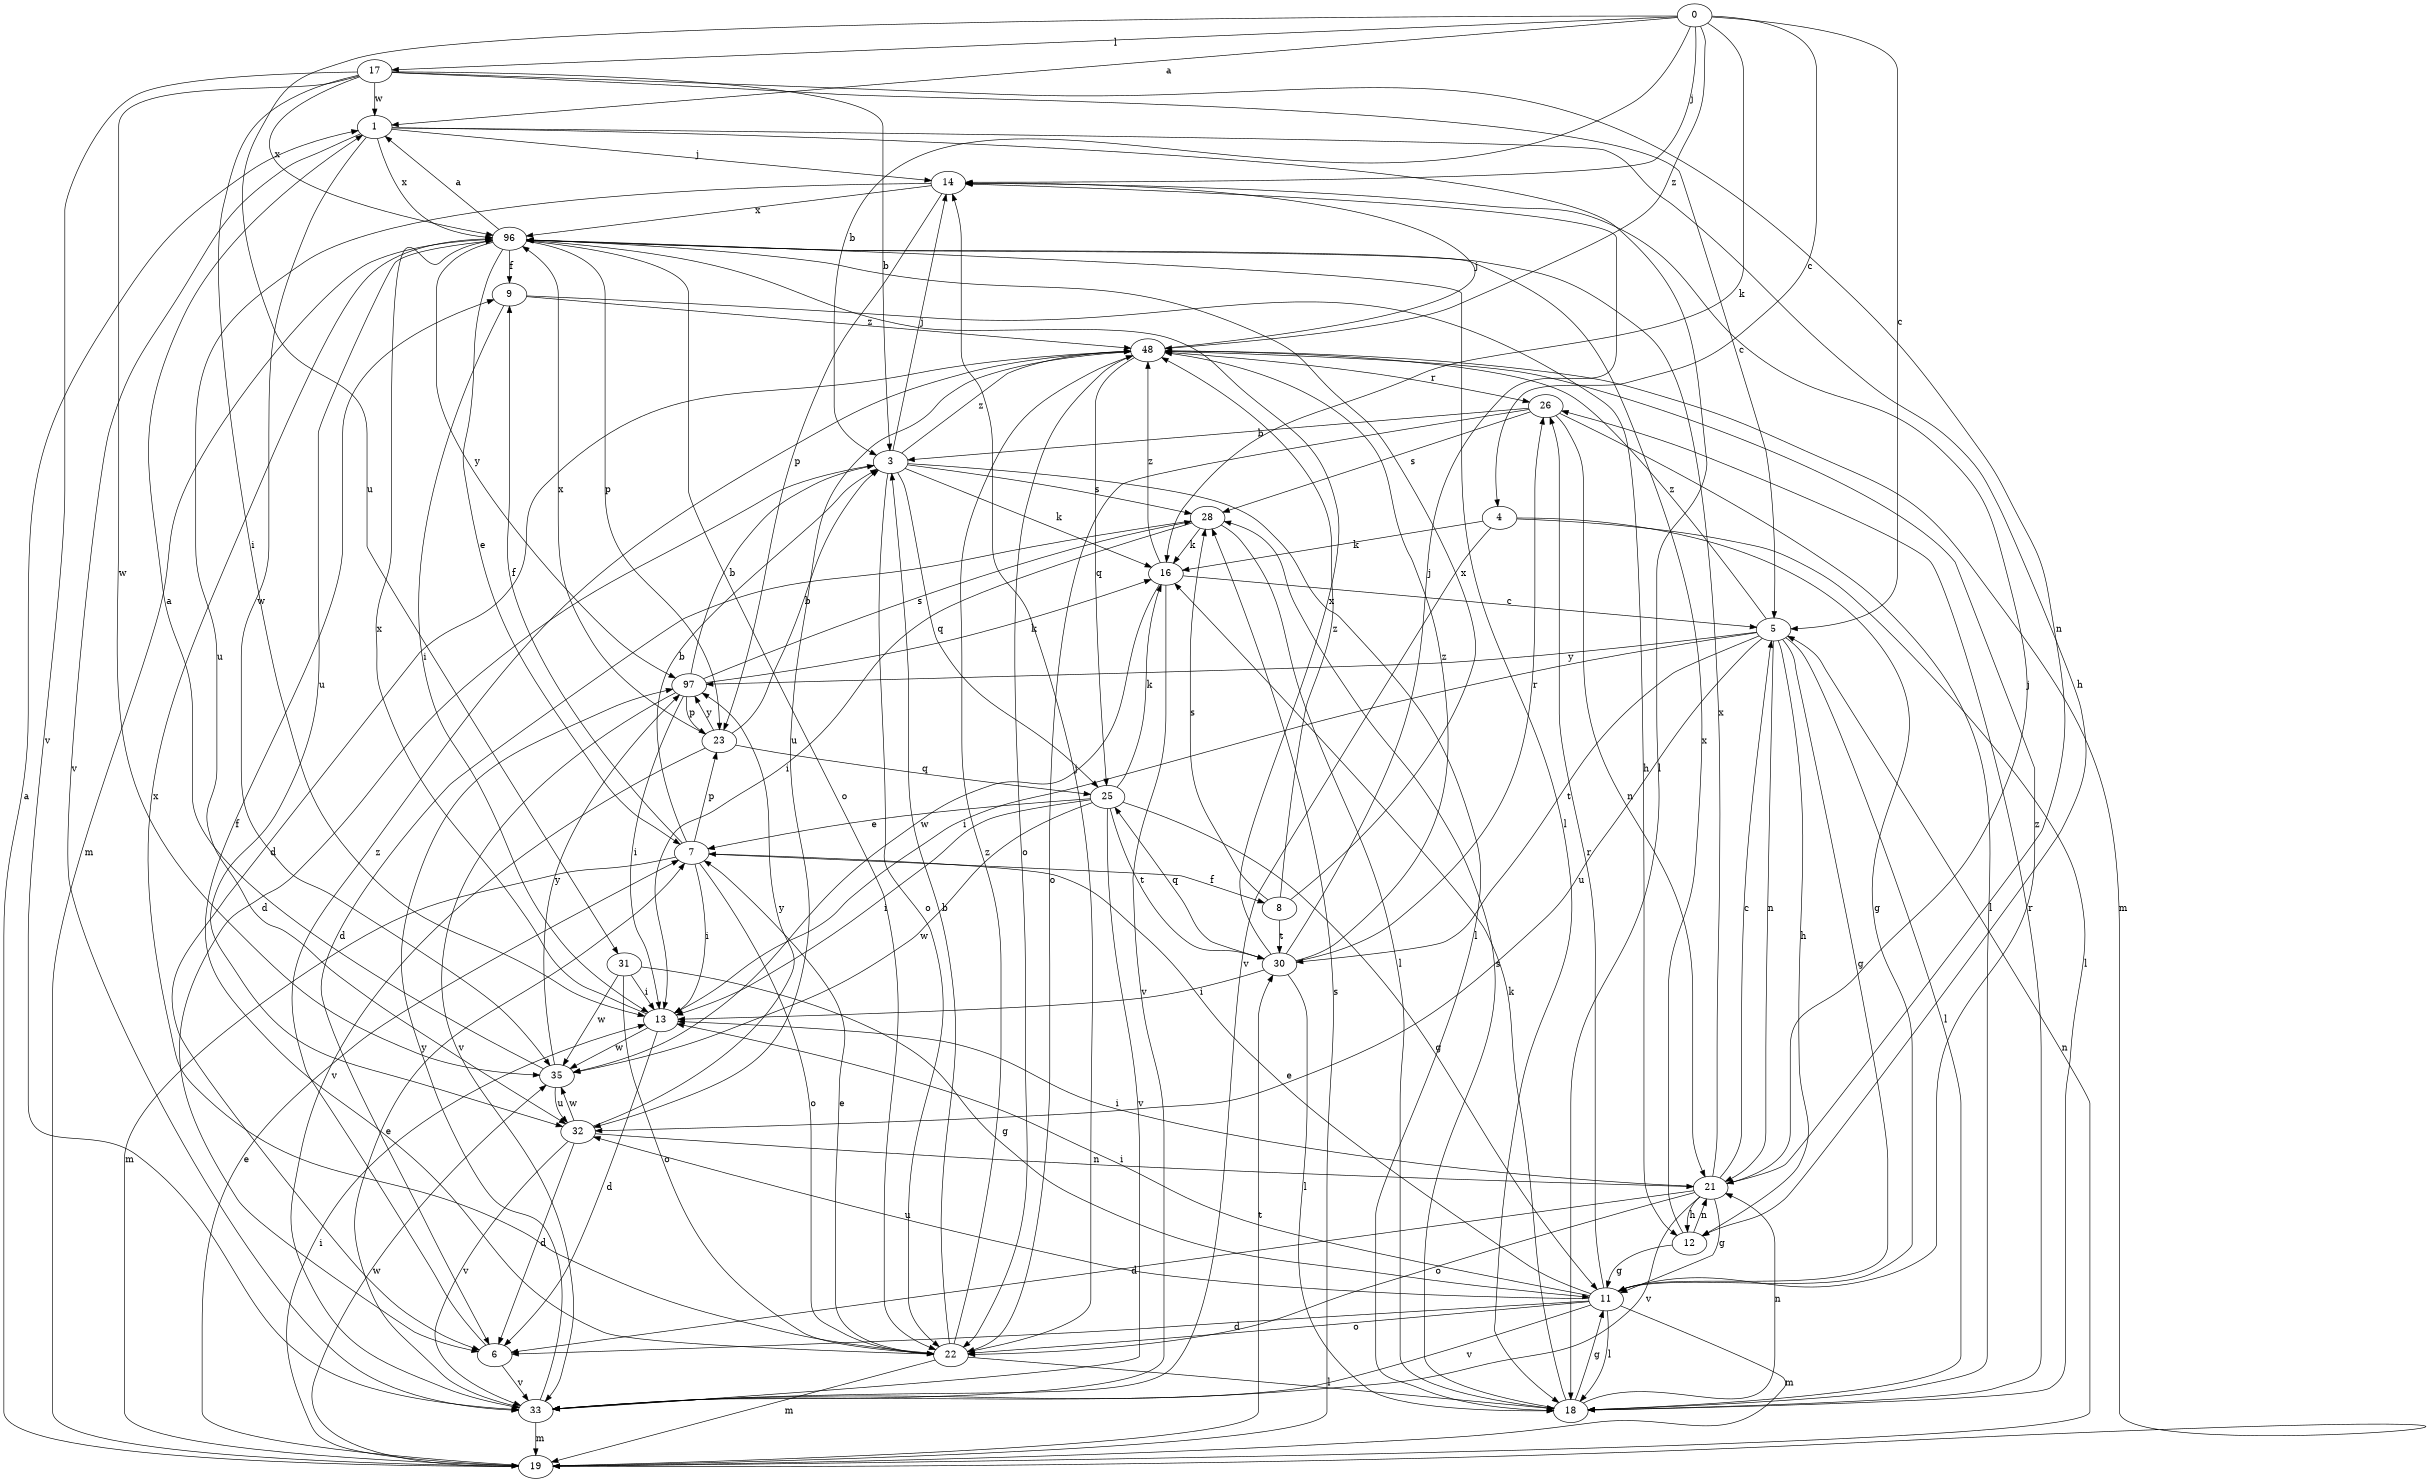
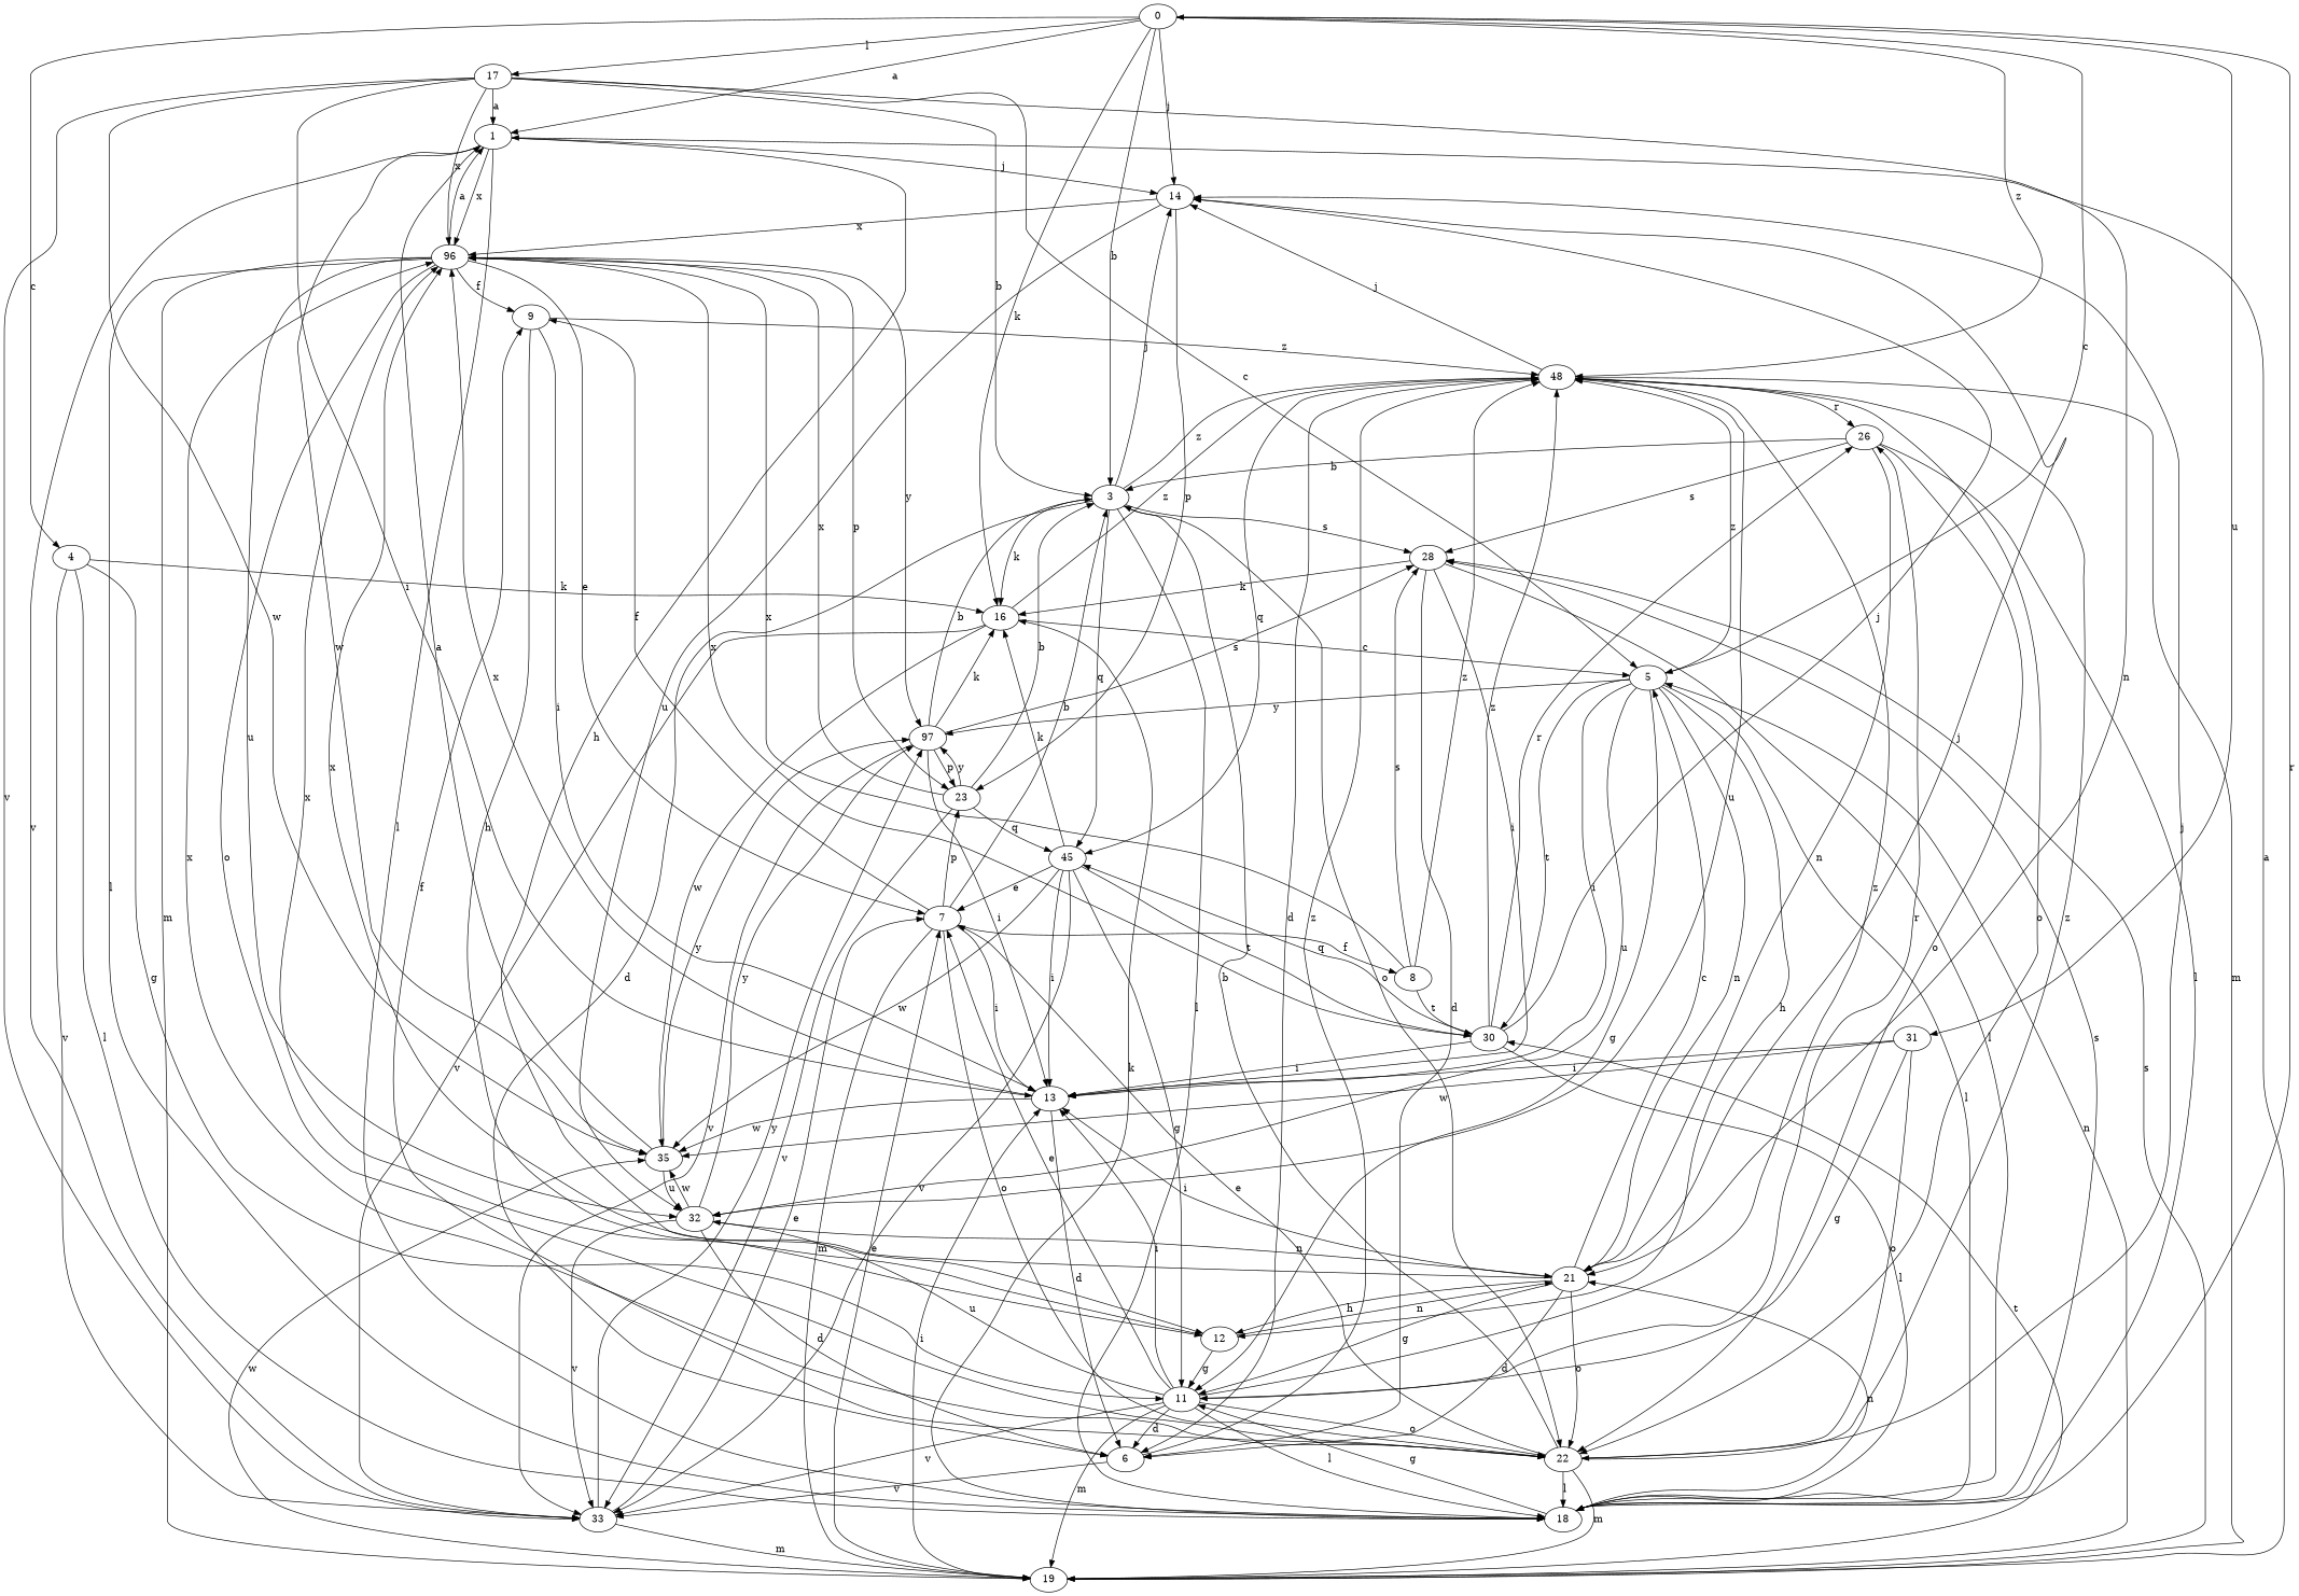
  strict digraph {
    0
    1
    3
    4
    5
    14
    16
    17
    31
    n10 [label=48]
    12
    18
    33
    35
    n15 [label=96]
    6
    22
-   25
+   25 [label=45]
    28
    11
    13
    21
    30
    32
    n25 [label=97]
    23
    19
    26
    7
    9
    8
    0 -> 1 [label=a]
    0 -> 3 [label=b]
    0 -> 4 [label=c]
    0 -> 5 [label=c]
    0 -> 14 [label=j]
    0 -> 16 [label=k]
    0 -> 17 [label=l]
    0 -> 31 [label=u]
    0 -> n10 [label=z]
    1 -> 14 [label=j]
    1 -> 12 [label=h]
    1 -> 18 [label=l]
    1 -> 33 [label=v]
    1 -> 35 [label=w]
    1 -> n15 [label=x]
    3 -> 14 [label=j]
    3 -> 16 [label=k]
    3 -> n10 [label=z]
    3 -> 18 [label=l]
    3 -> 6 [label=d]
    3 -> 22 [label=o]
    3 -> 25 [label=q]
    3 -> 28 [label=s]
    4 -> 16 [label=k]
    4 -> 18 [label=l]
    4 -> 33 [label=v]
    4 -> 11 [label=g]
    5 -> n10 [label=z]
    5 -> 12 [label=h]
    5 -> 18 [label=l]
    5 -> 11 [label=g]
    5 -> 13 [label=i]
    5 -> 21 [label=n]
    5 -> 30 [label=t]
    5 -> 32 [label=u]
    5 -> n25 [label=y]
    14 -> n15 [label=x]
    14 -> 32 [label=u]
    14 -> 23 [label=p]
    16 -> 5 [label=c]
    16 -> n10 [label=z]
    16 -> 33 [label=v]
    16 -> 35 [label=w]
-   17 -> 1 [label=w]
+   17 -> 1 [label=a]
    17 -> 3 [label=b]
    17 -> 5 [label=c]
    17 -> 33 [label=v]
    17 -> 35 [label=w]
    17 -> n15 [label=x]
    17 -> 13 [label=i]
    17 -> 21 [label=n]
    31 -> 35 [label=w]
    31 -> 22 [label=o]
    31 -> 11 [label=g]
    31 -> 13 [label=i]
    n10 -> 14 [label=j]
    n10 -> 6 [label=d]
    n10 -> 22 [label=o]
    n10 -> 25 [label=q]
    n10 -> 32 [label=u]
    n10 -> 19 [label=m]
    n10 -> 26 [label=r]
    12 -> n15 [label=x]
    12 -> 11 [label=g]
    12 -> 21 [label=n]
    18 -> 16 [label=k]
    18 -> 28 [label=s]
    18 -> 11 [label=g]
    18 -> 21 [label=n]
-   18 -> 26 [label=r]
+   18 -> 0 [label=r]
    33 -> n25 [label=y]
    33 -> 19 [label=m]
    33 -> 7 [label=e]
    35 -> 1 [label=a]
    35 -> 32 [label=u]
    35 -> n25 [label=y]
    n15 -> 1 [label=a]
    n15 -> 18 [label=l]
    n15 -> 22 [label=o]
    n15 -> 32 [label=u]
    n15 -> n25 [label=y]
    n15 -> 23 [label=p]
    n15 -> 19 [label=m]
    n15 -> 7 [label=e]
    n15 -> 9 [label=f]
    6 -> n10 [label=z]
    6 -> 33 [label=v]
    22 -> 3 [label=b]
    22 -> 14 [label=j]
    22 -> n10 [label=z]
    22 -> 18 [label=l]
    22 -> n15 [label=x]
    22 -> 19 [label=m]
    22 -> 7 [label=e]
    22 -> 9 [label=f]
    25 -> 16 [label=k]
    25 -> 33 [label=v]
    25 -> 35 [label=w]
    25 -> 11 [label=g]
    25 -> 13 [label=i]
    25 -> 30 [label=t]
    25 -> 7 [label=e]
    28 -> 16 [label=k]
    28 -> 18 [label=l]
    28 -> 6 [label=d]
    28 -> 13 [label=i]
    11 -> n10 [label=z]
    11 -> 18 [label=l]
    11 -> 33 [label=v]
    11 -> 6 [label=d]
    11 -> 22 [label=o]
    11 -> 13 [label=i]
    11 -> 32 [label=u]
    11 -> 19 [label=m]
    11 -> 26 [label=r]
    11 -> 7 [label=e]
    13 -> 35 [label=w]
    13 -> n15 [label=x]
    13 -> 6 [label=d]
    21 -> 5 [label=c]
    21 -> 14 [label=j]
    21 -> 12 [label=h]
-   21 -> 33 [label=v]
    21 -> n15 [label=x]
    21 -> 6 [label=d]
    21 -> 22 [label=o]
    21 -> 11 [label=g]
    21 -> 13 [label=i]
    30 -> 14 [label=j]
    30 -> n10 [label=z]
    30 -> 18 [label=l]
    30 -> n15 [label=x]
    30 -> 25 [label=q]
    30 -> 13 [label=i]
    30 -> 26 [label=r]
    32 -> 33 [label=v]
    32 -> 35 [label=w]
    32 -> 6 [label=d]
    32 -> 21 [label=n]
    32 -> n25 [label=y]
    n25 -> 3 [label=b]
    n25 -> 16 [label=k]
    n25 -> 33 [label=v]
    n25 -> 28 [label=s]
    n25 -> 13 [label=i]
    n25 -> 23 [label=p]
    23 -> 3 [label=b]
    23 -> 33 [label=v]
    23 -> n15 [label=x]
    23 -> 25 [label=q]
    23 -> n25 [label=y]
    19 -> 1 [label=a]
    19 -> 5 [label=n]
    19 -> 35 [label=w]
    19 -> 28 [label=s]
    19 -> 13 [label=i]
    19 -> 30 [label=t]
    19 -> 7 [label=e]
    26 -> 3 [label=b]
    26 -> 18 [label=l]
    26 -> 22 [label=o]
    26 -> 28 [label=s]
    26 -> 21 [label=n]
    7 -> 3 [label=b]
    7 -> 22 [label=o]
    7 -> 13 [label=i]
    7 -> 23 [label=p]
    7 -> 19 [label=m]
    7 -> 9 [label=f]
    7 -> 8 [label=f]
    9 -> n10 [label=z]
    9 -> 12 [label=h]
    9 -> 13 [label=i]
    8 -> n10 [label=z]
    8 -> n15 [label=x]
    8 -> 28 [label=s]
    8 -> 30 [label=t]
  }
